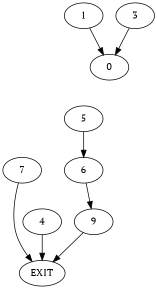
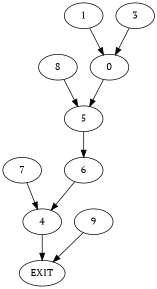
  digraph {
    fontname="PT Serif"
    node [fontname="PT Serif"]
    edge [fontname="PT Serif"]
    n1 [label=0]
    1
    n3 [label=EXIT]
    5
    3
    6
    4
    9
    7
+   8
+   n1 -> 5
    1 -> n1
    5 -> 6
    3 -> n1
-   6 -> 9
+   6 -> 4
    4 -> n3
    9 -> n3
-   7 -> n3
+   7 -> 4
+   8 -> 5
  }
